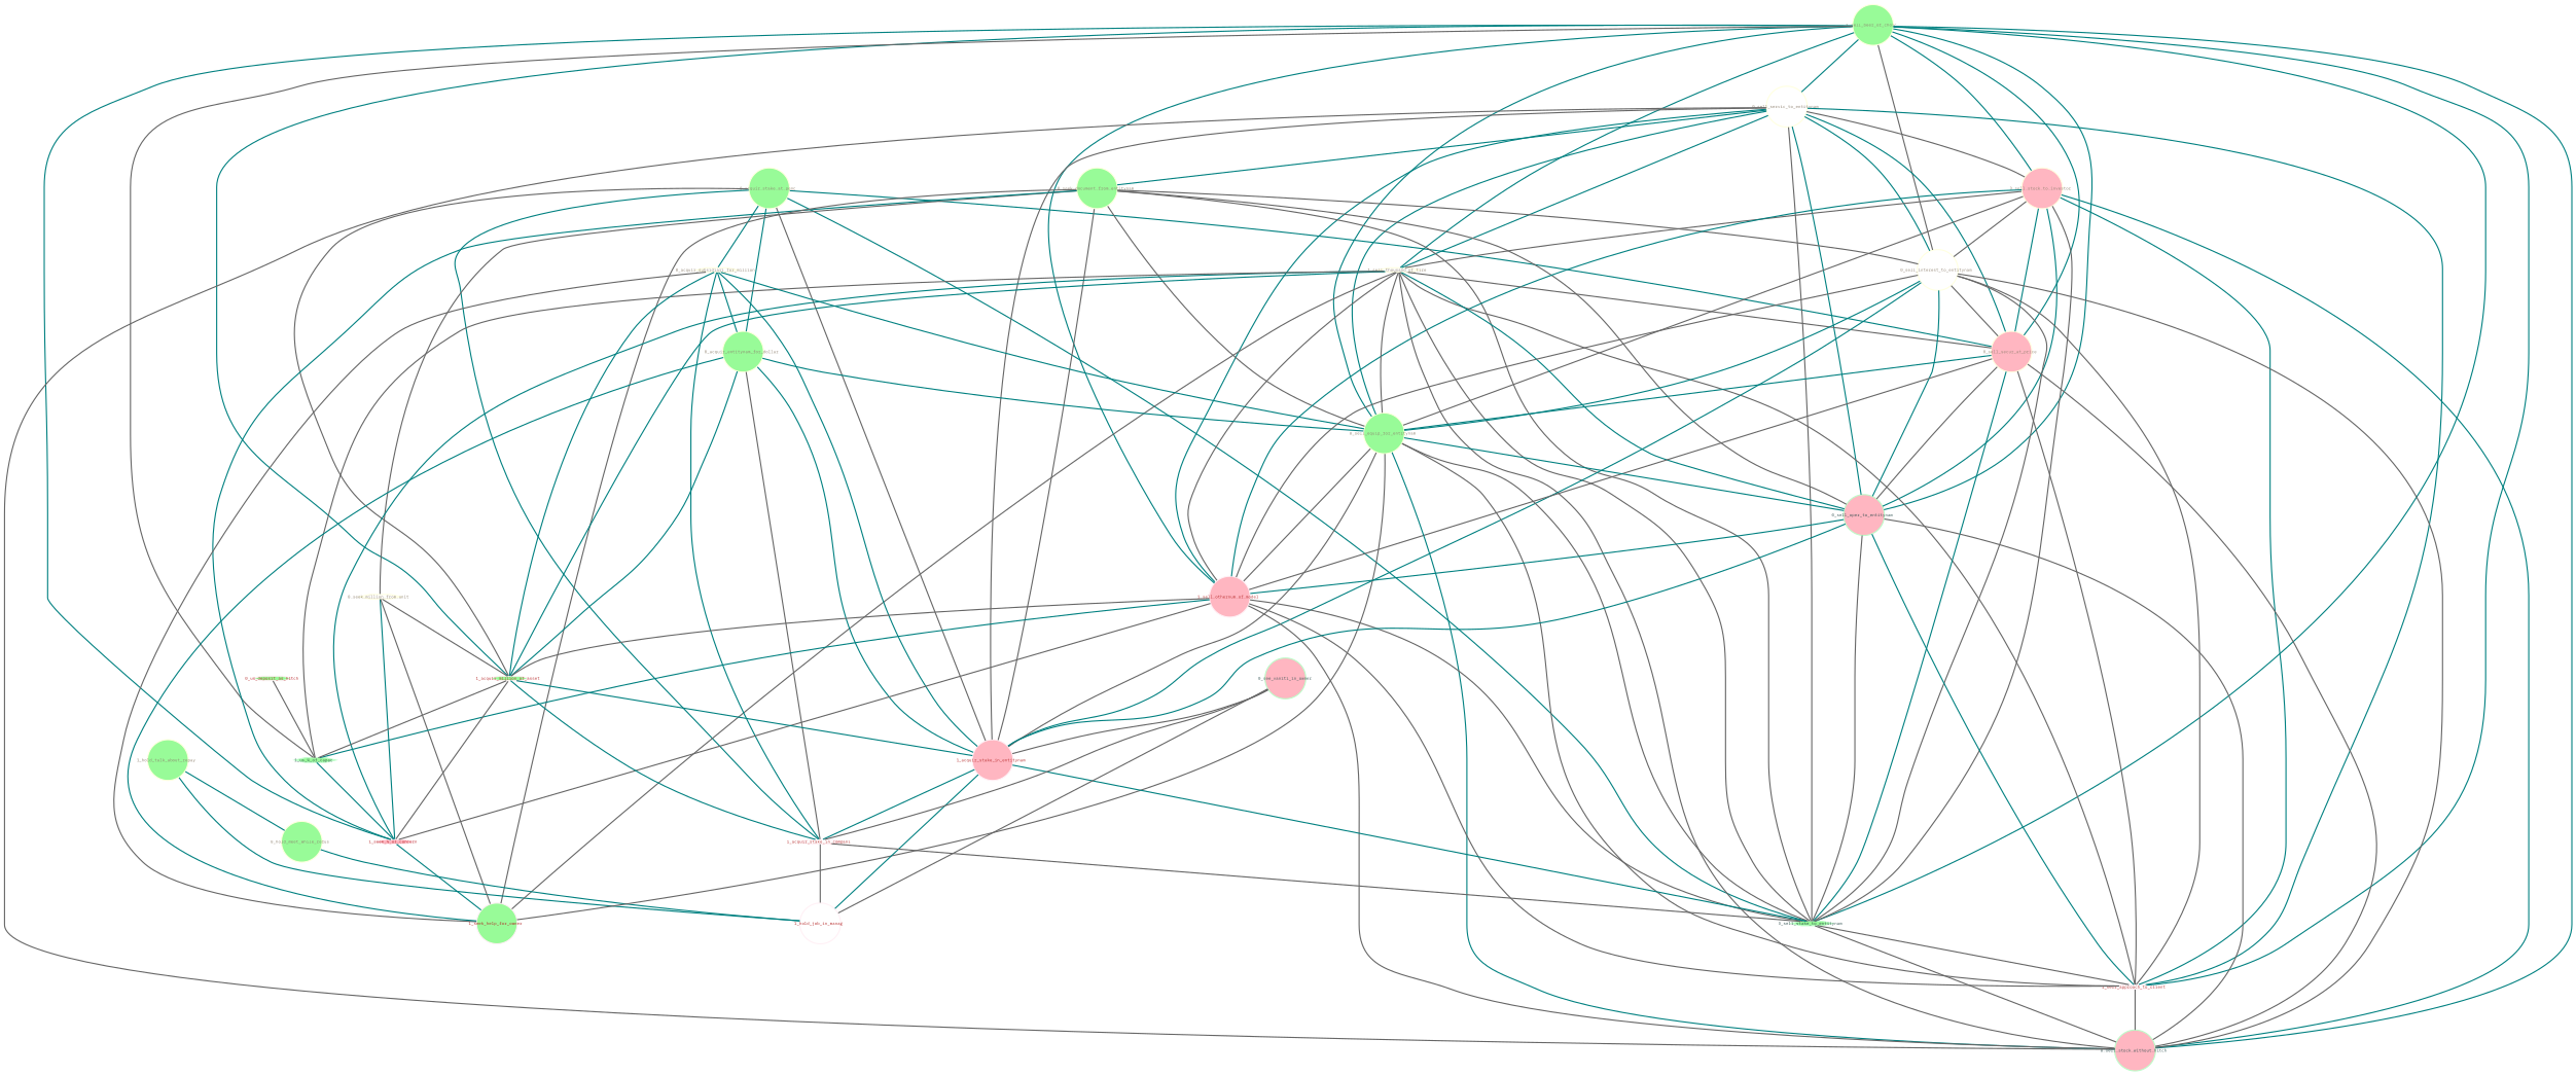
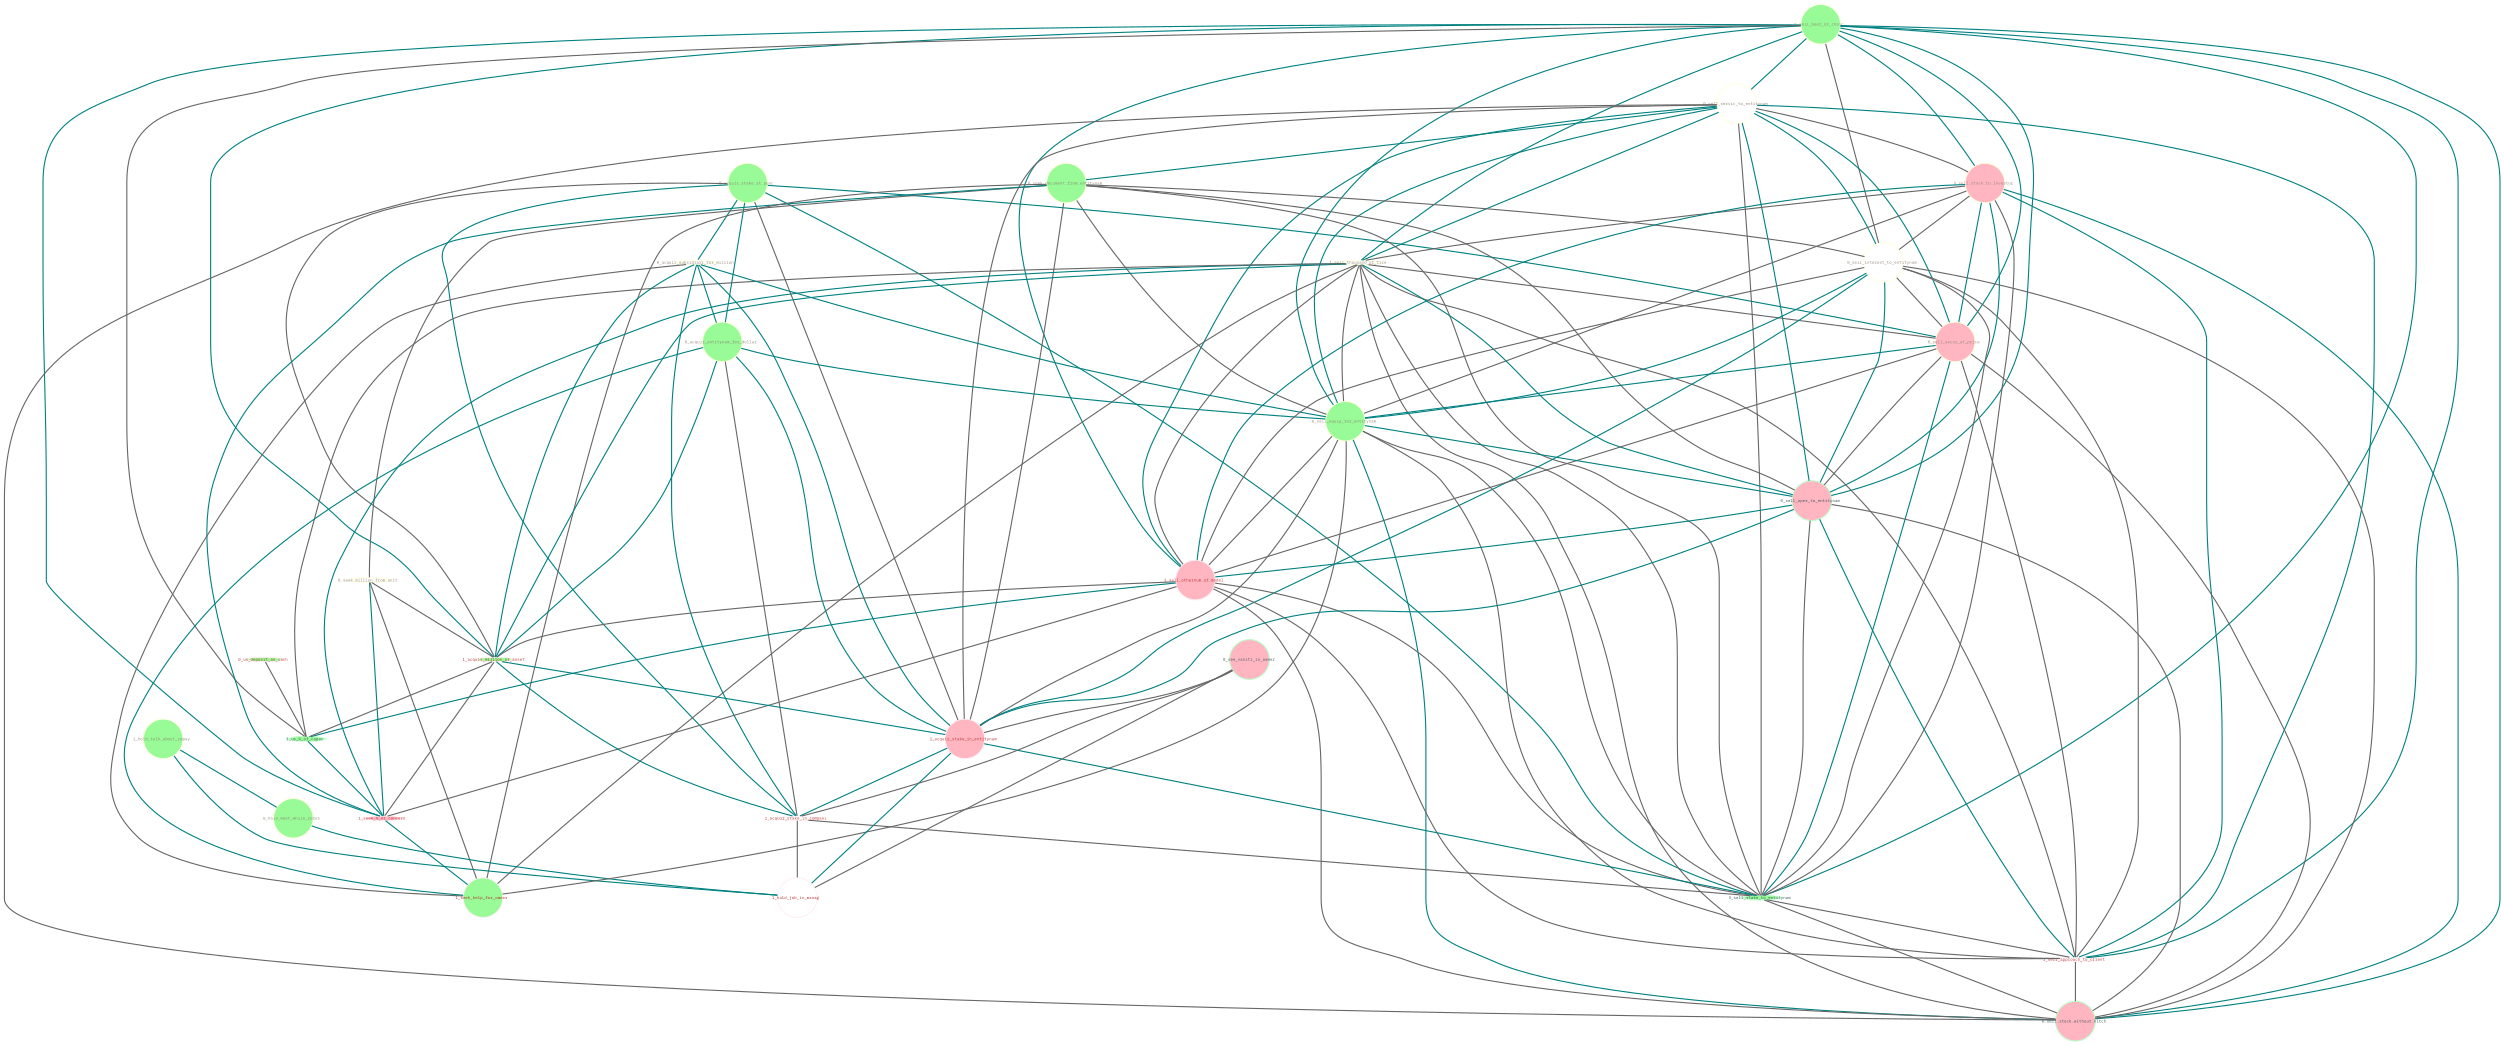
  graph {
    fontname="IBM Plex Mono"
    node [color="#ffffe0" fillcolor=palegreen fixedsize=true fontcolor="#8b7d6b" fontname="IBM Plex Mono" fontsize=4 shape=circle style=filled]
    edge [color=teal fontname="IBM Plex Mono" w=1]
    "0_acquir_stake_at_penc " [height=.06 width=.5]
    "1_sell_beer_of_choic " [height=.06 width=.5]
    "0_sell_servic_to_entitynam " [fillcolor=white height=.06 width=.5]
    "0_seek_document_from_entitynam " [height=.06 width=.5]
    "0_sell_stock_to_investor " [fillcolor=lightpink height=.06 width=.5]
    "1_hold_talk_about_repay " [height=.06 width=.5]
    "1_sell_thousand_of_tire " [fillcolor=white height=.06 shape=hexagon width=.5]
    "0_acquir_subsidiari_for_million " [fillcolor=white height=.06 shape=hexagon width=.5]
    "0_acquir_entitynam_for_dollar " [height=.06 width=.5]
    "0_sell_interest_to_entitynam " [fillcolor=white height=.06 width=.5]
    "0_sell_secur_at_price " [fillcolor=lightpink height=.06 width=.5]
    "0_seek_million_from_unit " [fillcolor=white height=.06 shape=hexagon width=.5]
    "0_hold_meet_while_refus " [height=.06 width=.5]
    "0_sell_equip_for_entitynam " [height=.06 width=.5]
    "1_sell_othernum_of_model " [color="#fff0f5" fillcolor=lightpink fontcolor="#b22222" height=.06 width=.5]
    "1_acquir_million_of_asset " [color="#fff0f5" fontcolor="#b22222" height=.06 shape=hexagon width=.5]
-   "0_us_deposit_as_cach " [color="#fff0f5" fontcolor="#b22222" height=.06 shape=hexagon width=.5 label="0_us_deposit_as_hitch"]
+   "0_us_deposit_as_cach " [color="#fff0f5" fontcolor="#b22222" height=.06 shape=hexagon width=.5]
    "1_acquir_stake_in_entitynam " [color="#fff0f5" fillcolor=lightpink fontcolor="#b22222" height=.06 width=.5]
    "1_acquir_stake_in_compani " [color="#fff0f5" fillcolor=white fontcolor="#b22222" height=.06 shape=hexagon width=.5]
    "1_sell_approach_to_client " [color="#fff0f5" fillcolor=white fontcolor="#b22222" height=.06 shape=hexagon width=.5]
    "1_hold_job_in_manag " [color="#fff0f5" fillcolor=white fontcolor="#b22222" height=.06 width=.5]
    "1_seek_%_of_concern " [color="#fff0f5" fillcolor=lightpink fontcolor="#b22222" height=.06 shape=hexagon width=.5]
    "1_seek_help_for_owner " [color="#fff0f5" fontcolor="#b22222" height=.06 width=.5]
    "0_sell_stake_to_entitynam " [color="#BDFCC9" fontcolor="#2f4f4f" height=.06 shape=hexagon width=.5]
    "0_sell_oper_to_entitynam " [color="#BDFCC9" fillcolor=lightpink fontcolor="#2f4f4f" height=.06 width=.5]
    "1_us_%_of_capac " [color="#BDFCC9" fontcolor="#2f4f4f" height=.06 shape=hexagon width=.5]
    "0_sell_stock_without_hitch " [color="#BDFCC9" fillcolor=lightpink fontcolor="#2f4f4f" height=.06 width=.5]
    n28 [color="#BDFCC9" fillcolor=lightpink fontcolor="#2f4f4f" height=.06 label="0_see_vaniti_in_owner" width=.5]
    subgraph sub_1 {
      "0_acquir_stake_at_penc "
      "1_sell_beer_of_choic "
      "0_sell_servic_to_entitynam "
      "0_seek_document_from_entitynam "
      "0_sell_stock_to_investor "
      "1_hold_talk_about_repay "
      "1_sell_thousand_of_tire "
      "0_acquir_subsidiari_for_million "
      "0_acquir_entitynam_for_dollar "
      "0_sell_interest_to_entitynam "
      "0_sell_secur_at_price "
      "0_seek_million_from_unit "
      "0_hold_meet_while_refus "
      "0_sell_equip_for_entitynam "
    }
    subgraph sub_2 {
      "1_sell_othernum_of_model "
      "1_acquir_million_of_asset "
      "0_us_deposit_as_cach "
      "1_acquir_stake_in_entitynam "
      "1_acquir_stake_in_compani "
      "1_sell_approach_to_client "
      "1_hold_job_in_manag "
      "1_seek_%_of_concern "
      "1_seek_help_for_owner "
    }
    "0_acquir_stake_at_penc " -- "0_acquir_subsidiari_for_million "
    "0_acquir_stake_at_penc " -- "0_acquir_entitynam_for_dollar "
    "0_acquir_stake_at_penc " -- "0_sell_secur_at_price "
    "0_acquir_stake_at_penc " -- "1_acquir_million_of_asset " [color=gray40]
    "0_acquir_stake_at_penc " -- "1_acquir_stake_in_entitynam " [color=gray40 w=2]
    "0_acquir_stake_at_penc " -- "1_acquir_stake_in_compani " [w=2]
    "0_acquir_stake_at_penc " -- "0_sell_stake_to_entitynam "
    "1_sell_beer_of_choic " -- "0_sell_servic_to_entitynam "
    "1_sell_beer_of_choic " -- "0_sell_stock_to_investor "
    "1_sell_beer_of_choic " -- "1_sell_thousand_of_tire " [w=2]
    "1_sell_beer_of_choic " -- "0_sell_interest_to_entitynam " [color=gray40]
    "1_sell_beer_of_choic " -- "0_sell_secur_at_price "
    "1_sell_beer_of_choic " -- "0_sell_equip_for_entitynam "
    "1_sell_beer_of_choic " -- "1_sell_othernum_of_model " [w=2]
    "1_sell_beer_of_choic " -- "1_acquir_million_of_asset "
    "1_sell_beer_of_choic " -- "1_sell_approach_to_client "
    "1_sell_beer_of_choic " -- "1_seek_%_of_concern "
    "1_sell_beer_of_choic " -- "0_sell_stake_to_entitynam "
    "1_sell_beer_of_choic " -- "0_sell_oper_to_entitynam "
    "1_sell_beer_of_choic " -- "1_us_%_of_capac " [color=gray40]
    "1_sell_beer_of_choic " -- "0_sell_stock_without_hitch "
    "0_sell_servic_to_entitynam " -- "0_seek_document_from_entitynam "
    "0_sell_servic_to_entitynam " -- "0_sell_stock_to_investor " [color=gray40 w=2]
    "0_sell_servic_to_entitynam " -- "1_sell_thousand_of_tire "
    "0_sell_servic_to_entitynam " -- "0_sell_interest_to_entitynam " [w=3]
    "0_sell_servic_to_entitynam " -- "0_sell_secur_at_price "
    "0_sell_servic_to_entitynam " -- "0_sell_equip_for_entitynam " [w=2]
    "0_sell_servic_to_entitynam " -- "1_sell_othernum_of_model "
    "0_sell_servic_to_entitynam " -- "1_acquir_stake_in_entitynam " [color=gray40]
    "0_sell_servic_to_entitynam " -- "1_sell_approach_to_client " [w=2]
    "0_sell_servic_to_entitynam " -- "0_sell_stake_to_entitynam " [color=gray40 w=3]
    "0_sell_servic_to_entitynam " -- "0_sell_oper_to_entitynam " [w=3]
    "0_sell_servic_to_entitynam " -- "0_sell_stock_without_hitch " [color=gray40]
    "0_seek_document_from_entitynam " -- "0_sell_interest_to_entitynam " [color=gray40]
    "0_seek_document_from_entitynam " -- "0_seek_million_from_unit " [color=gray40 w=2]
    "0_seek_document_from_entitynam " -- "0_sell_equip_for_entitynam " [color=gray40]
    "0_seek_document_from_entitynam " -- "1_acquir_stake_in_entitynam " [color=gray40]
    "0_seek_document_from_entitynam " -- "1_seek_%_of_concern "
    "0_seek_document_from_entitynam " -- "1_seek_help_for_owner " [color=gray40]
    "0_seek_document_from_entitynam " -- "0_sell_stake_to_entitynam " [color=gray40]
    "0_seek_document_from_entitynam " -- "0_sell_oper_to_entitynam " [color=gray40]
    "0_sell_stock_to_investor " -- "1_sell_thousand_of_tire " [color=gray40]
    "0_sell_stock_to_investor " -- "0_sell_interest_to_entitynam " [color=gray40 w=2]
    "0_sell_stock_to_investor " -- "0_sell_secur_at_price "
    "0_sell_stock_to_investor " -- "0_sell_equip_for_entitynam " [color=gray40]
    "0_sell_stock_to_investor " -- "1_sell_othernum_of_model "
    "0_sell_stock_to_investor " -- "1_sell_approach_to_client " [w=2]
    "0_sell_stock_to_investor " -- "0_sell_stake_to_entitynam " [color=gray40 w=2]
    "0_sell_stock_to_investor " -- "0_sell_oper_to_entitynam " [w=2]
    "0_sell_stock_to_investor " -- "0_sell_stock_without_hitch " [w=2]
    "1_hold_talk_about_repay " -- "0_hold_meet_while_refus "
    "1_hold_talk_about_repay " -- "1_hold_job_in_manag "
    "1_sell_thousand_of_tire " -- "0_sell_secur_at_price " [color=gray40]
    "1_sell_thousand_of_tire " -- "0_sell_equip_for_entitynam " [color=gray40]
    "1_sell_thousand_of_tire " -- "1_sell_othernum_of_model " [color=gray40 w=2]
    "1_sell_thousand_of_tire " -- "1_acquir_million_of_asset "
    "1_sell_thousand_of_tire " -- "1_sell_approach_to_client " [color=gray40]
    "1_sell_thousand_of_tire " -- "1_seek_%_of_concern "
    "1_sell_thousand_of_tire " -- "1_seek_help_for_owner " [color=gray40]
    "1_sell_thousand_of_tire " -- "0_sell_stake_to_entitynam " [color=gray40]
    "1_sell_thousand_of_tire " -- "0_sell_oper_to_entitynam "
    "1_sell_thousand_of_tire " -- "1_us_%_of_capac " [color=gray40]
    "1_sell_thousand_of_tire " -- "0_sell_stock_without_hitch " [color=gray40]
    "0_acquir_subsidiari_for_million " -- "0_acquir_entitynam_for_dollar " [w=2]
    "0_acquir_subsidiari_for_million " -- "0_sell_equip_for_entitynam "
    "0_acquir_subsidiari_for_million " -- "1_acquir_million_of_asset "
    "0_acquir_subsidiari_for_million " -- "1_acquir_stake_in_entitynam "
    "0_acquir_subsidiari_for_million " -- "1_acquir_stake_in_compani "
    "0_acquir_subsidiari_for_million " -- "1_seek_help_for_owner " [color=gray40]
    "0_acquir_entitynam_for_dollar " -- "0_sell_equip_for_entitynam "
    "0_acquir_entitynam_for_dollar " -- "1_acquir_million_of_asset "
    "0_acquir_entitynam_for_dollar " -- "1_acquir_stake_in_entitynam "
    "0_acquir_entitynam_for_dollar " -- "1_acquir_stake_in_compani " [color=gray40]
    "0_acquir_entitynam_for_dollar " -- "1_seek_help_for_owner "
    "0_sell_interest_to_entitynam " -- "0_sell_secur_at_price " [color=gray40]
    "0_sell_interest_to_entitynam " -- "0_sell_equip_for_entitynam " [w=2]
    "0_sell_interest_to_entitynam " -- "1_sell_othernum_of_model " [color=gray40]
    "0_sell_interest_to_entitynam " -- "1_acquir_stake_in_entitynam "
    "0_sell_interest_to_entitynam " -- "1_sell_approach_to_client " [color=gray40 w=2]
    "0_sell_interest_to_entitynam " -- "0_sell_stake_to_entitynam " [color=gray40 w=3]
    "0_sell_interest_to_entitynam " -- "0_sell_oper_to_entitynam " [w=3]
    "0_sell_interest_to_entitynam " -- "0_sell_stock_without_hitch " [color=gray40]
    "0_sell_secur_at_price " -- "0_sell_equip_for_entitynam "
    "0_sell_secur_at_price " -- "1_sell_othernum_of_model " [color=gray40]
    "0_sell_secur_at_price " -- "1_sell_approach_to_client " [color=gray40]
    "0_sell_secur_at_price " -- "0_sell_stake_to_entitynam "
    "0_sell_secur_at_price " -- "0_sell_oper_to_entitynam " [color=gray40]
    "0_sell_secur_at_price " -- "0_sell_stock_without_hitch " [color=gray40]
    "0_seek_million_from_unit " -- "1_acquir_million_of_asset " [color=gray40]
    "0_seek_million_from_unit " -- "1_seek_%_of_concern "
    "0_seek_million_from_unit " -- "1_seek_help_for_owner " [color=gray40]
    "0_hold_meet_while_refus " -- "1_hold_job_in_manag "
    "0_sell_equip_for_entitynam " -- "1_sell_othernum_of_model " [color=gray40]
    "0_sell_equip_for_entitynam " -- "1_acquir_stake_in_entitynam " [color=gray40]
    "0_sell_equip_for_entitynam " -- "1_sell_approach_to_client " [color=gray40]
    "0_sell_equip_for_entitynam " -- "1_seek_help_for_owner " [color=gray40]
    "0_sell_equip_for_entitynam " -- "0_sell_stake_to_entitynam " [color=gray40 w=2]
    "0_sell_equip_for_entitynam " -- "0_sell_oper_to_entitynam " [w=2]
    "0_sell_equip_for_entitynam " -- "0_sell_stock_without_hitch "
    "1_sell_othernum_of_model " -- "1_acquir_million_of_asset " [color=gray40]
    "1_sell_othernum_of_model " -- "1_sell_approach_to_client " [color=gray40]
    "1_sell_othernum_of_model " -- "1_seek_%_of_concern " [color=gray40]
    "1_sell_othernum_of_model " -- "0_sell_stake_to_entitynam " [color=gray40]
    "1_sell_othernum_of_model " -- "1_us_%_of_capac "
    "1_sell_othernum_of_model " -- "0_sell_stock_without_hitch " [color=gray40]
    "1_acquir_million_of_asset " -- "1_acquir_stake_in_entitynam "
    "1_acquir_million_of_asset " -- "1_acquir_stake_in_compani "
    "1_acquir_million_of_asset " -- "1_seek_%_of_concern " [color=gray40]
    "1_acquir_million_of_asset " -- "1_us_%_of_capac " [color=gray40]
    "0_us_deposit_as_cach " -- "1_us_%_of_capac " [color=gray40]
    "1_acquir_stake_in_entitynam " -- "1_acquir_stake_in_compani " [w=3]
    "1_acquir_stake_in_entitynam " -- "1_hold_job_in_manag "
    "1_acquir_stake_in_entitynam " -- "0_sell_stake_to_entitynam " [w=2]
    "1_acquir_stake_in_compani " -- "1_hold_job_in_manag " [color=gray40]
    "1_acquir_stake_in_compani " -- "0_sell_stake_to_entitynam " [color=gray40]
    "1_sell_approach_to_client " -- "0_sell_stock_without_hitch " [color=gray40]
    "1_seek_%_of_concern " -- "1_seek_help_for_owner "
    "0_sell_stake_to_entitynam " -- "1_sell_approach_to_client " [color=gray40 w=2]
    "0_sell_stake_to_entitynam " -- "0_sell_stock_without_hitch " [color=gray40]
    "0_sell_oper_to_entitynam " -- "1_sell_othernum_of_model "
    "0_sell_oper_to_entitynam " -- "1_acquir_stake_in_entitynam "
    "0_sell_oper_to_entitynam " -- "1_sell_approach_to_client " [w=2]
    "0_sell_oper_to_entitynam " -- "0_sell_stake_to_entitynam " [color=gray40 w=3]
    "0_sell_oper_to_entitynam " -- "0_sell_stock_without_hitch " [color=gray40]
    "1_us_%_of_capac " -- "1_seek_%_of_concern " [w=2]
    n28 -- "1_acquir_stake_in_entitynam " [color=gray40]
    n28 -- "1_acquir_stake_in_compani " [color=gray40]
    n28 -- "1_hold_job_in_manag " [color=gray40]
  }
